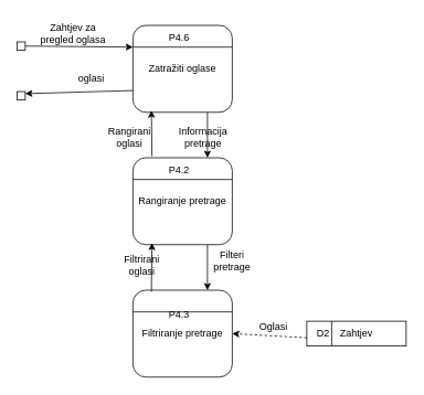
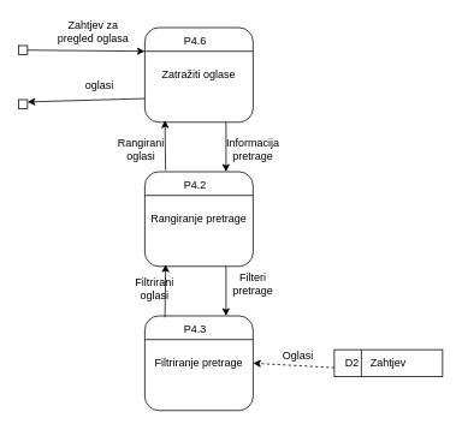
  <mxCell id="0" />
  <mxCell id="1" parent="0" />
  <mxCell id="2" value="" style="rounded=0;whiteSpace=wrap;html=1;" vertex="1" parent="1"><mxGeometry x="20" y="50" width="10" height="10" as="geometry" /></mxCell>
  <mxCell id="3" value="" style="rounded=0;whiteSpace=wrap;html=1;" vertex="1" parent="1"><mxGeometry x="20" y="110" width="10" height="10" as="geometry" /></mxCell>
  <mxCell id="4" value="Zatražiti oglase" style="rounded=1;whiteSpace=wrap;html=1;" vertex="1" parent="1"><mxGeometry x="160" y="30" width="120" height="105" as="geometry" /></mxCell>
  <mxCell id="5" value="" style="endArrow=classic;html=1;rounded=0;exitX=1;exitY=0.5;exitDx=0;exitDy=0;entryX=0;entryY=0.25;entryDx=0;entryDy=0;" edge="1" parent="1" source="2" target="4"><mxGeometry width="50" height="50" relative="1" as="geometry"><mxPoint x="150" y="310" as="sourcePoint" /><mxPoint x="200" y="260" as="targetPoint" /></mxGeometry></mxCell>
  <mxCell id="6" value="" style="endArrow=classic;html=1;rounded=0;exitX=0;exitY=0.75;exitDx=0;exitDy=0;entryX=1;entryY=0.25;entryDx=0;entryDy=0;" edge="1" parent="1" source="4" target="3"><mxGeometry width="50" height="50" relative="1" as="geometry"><mxPoint x="150" y="310" as="sourcePoint" /><mxPoint x="200" y="260" as="targetPoint" /></mxGeometry></mxCell>
  <mxCell id="7" value="" style="endArrow=none;html=1;rounded=0;exitX=0;exitY=0.25;exitDx=0;exitDy=0;entryX=1;entryY=0.25;entryDx=0;entryDy=0;" edge="1" parent="1" source="4" target="4"><mxGeometry width="50" height="50" relative="1" as="geometry"><mxPoint x="196" y="310" as="sourcePoint" /><mxPoint x="246" y="260" as="targetPoint" /></mxGeometry></mxCell>
  <mxCell id="8" value="P4.6" style="text;html=1;align=center;verticalAlign=middle;whiteSpace=wrap;rounded=0;" vertex="1" parent="1"><mxGeometry x="186" y="30" width="60" height="30" as="geometry" /></mxCell>
- <mxCell id="9" value="Zahtjev za pregled oglasa" style="text;html=1;align=center;verticalAlign=middle;whiteSpace=wrap;rounded=0;" vertex="1" parent="1"><mxGeometry x="38" y="25" width="100" height="30" as="geometry" /></mxCell>
+ <mxCell id="9" value="Zahtjev za pregled oglasa" style="text;html=1;align=center;verticalAlign=middle;whiteSpace=wrap;rounded=0;" vertex="1" parent="1"><mxGeometry x="53" y="20" width="100" height="30" as="geometry" /></mxCell>
  <mxCell id="10" value="oglasi" style="text;html=1;align=center;verticalAlign=middle;whiteSpace=wrap;rounded=0;" vertex="1" parent="1"><mxGeometry x="67" y="80" width="86" height="30" as="geometry" /></mxCell>
  <mxCell id="11" value="Zahtjev" style="rounded=0;whiteSpace=wrap;html=1;" vertex="1" parent="1"><mxGeometry x="370" y="387.5" width="120" height="30" as="geometry" /></mxCell>
  <mxCell id="12" value="" style="endArrow=none;html=1;rounded=0;entryX=0.25;entryY=0;entryDx=0;entryDy=0;exitX=0.25;exitY=1;exitDx=0;exitDy=0;" edge="1" parent="1" source="11" target="11"><mxGeometry width="50" height="50" relative="1" as="geometry"><mxPoint x="510" y="337.5" as="sourcePoint" /><mxPoint x="480" y="197.5" as="targetPoint" /></mxGeometry></mxCell>
  <mxCell id="13" value="D2" style="text;html=1;align=center;verticalAlign=middle;whiteSpace=wrap;rounded=0;" vertex="1" parent="1"><mxGeometry x="360" y="387.5" width="60" height="30" as="geometry" /></mxCell>
  <mxCell id="14" value="Rangiranje pretrage" style="rounded=1;whiteSpace=wrap;html=1;" vertex="1" parent="1"><mxGeometry x="160" y="190" width="120" height="105" as="geometry" /></mxCell>
  <mxCell id="15" value="" style="endArrow=none;html=1;rounded=0;exitX=0;exitY=0.25;exitDx=0;exitDy=0;entryX=1;entryY=0.25;entryDx=0;entryDy=0;" edge="1" parent="1" source="14" target="14"><mxGeometry width="50" height="50" relative="1" as="geometry"><mxPoint x="196" y="470" as="sourcePoint" /><mxPoint x="246" y="420" as="targetPoint" /></mxGeometry></mxCell>
  <mxCell id="16" value="P4.2" style="text;html=1;align=center;verticalAlign=middle;whiteSpace=wrap;rounded=0;" vertex="1" parent="1"><mxGeometry x="186" y="190" width="60" height="30" as="geometry" /></mxCell>
  <mxCell id="17" value="Filtriranje pretrage" style="rounded=1;whiteSpace=wrap;html=1;" vertex="1" parent="1"><mxGeometry x="160" y="350" width="120" height="105" as="geometry" /></mxCell>
  <mxCell id="18" value="" style="endArrow=none;html=1;rounded=0;exitX=0;exitY=0.25;exitDx=0;exitDy=0;entryX=1;entryY=0.25;entryDx=0;entryDy=0;" edge="1" parent="1" source="17" target="17"><mxGeometry width="50" height="50" relative="1" as="geometry"><mxPoint x="196" y="630" as="sourcePoint" /><mxPoint x="246" y="580" as="targetPoint" /></mxGeometry></mxCell>
- <mxCell id="19" value="P4.3" style="text;html=1;align=center;verticalAlign=middle;whiteSpace=wrap;rounded=0;" vertex="1" parent="1"><mxGeometry x="186" y="365" width="60" height="30" as="geometry" /></mxCell>
+ <mxCell id="19" value="P4.3" style="text;html=1;align=center;verticalAlign=middle;whiteSpace=wrap;rounded=0;" vertex="1" parent="1"><mxGeometry x="186" y="350" width="60" height="30" as="geometry" /></mxCell>
  <mxCell id="20" value="" style="endArrow=classic;html=1;rounded=0;exitX=0.167;exitY=0.667;exitDx=0;exitDy=0;exitPerimeter=0;entryX=1;entryY=0.5;entryDx=0;entryDy=0;dashed=1;" edge="1" parent="1" source="13" target="17"><mxGeometry width="50" height="50" relative="1" as="geometry"><mxPoint x="150" y="310" as="sourcePoint" /><mxPoint x="200" y="260" as="targetPoint" /></mxGeometry></mxCell>
  <mxCell id="21" value="Oglasi" style="text;html=1;align=center;verticalAlign=middle;whiteSpace=wrap;rounded=0;" vertex="1" parent="1"><mxGeometry x="300" y="380" width="60" height="30" as="geometry" /></mxCell>
  <mxCell id="22" value="" style="endArrow=classic;html=1;rounded=0;exitX=0.75;exitY=1;exitDx=0;exitDy=0;entryX=0.75;entryY=0;entryDx=0;entryDy=0;" edge="1" parent="1" source="4" target="14"><mxGeometry width="50" height="50" relative="1" as="geometry"><mxPoint x="150" y="310" as="sourcePoint" /><mxPoint x="200" y="260" as="targetPoint" /></mxGeometry></mxCell>
  <mxCell id="23" value="" style="endArrow=classic;html=1;rounded=0;exitX=0.192;exitY=-0.016;exitDx=0;exitDy=0;exitPerimeter=0;entryX=0.186;entryY=0.981;entryDx=0;entryDy=0;entryPerimeter=0;" edge="1" parent="1" source="14" target="4"><mxGeometry width="50" height="50" relative="1" as="geometry"><mxPoint x="180" y="190" as="sourcePoint" /><mxPoint x="183" y="140" as="targetPoint" /></mxGeometry></mxCell>
  <mxCell id="24" value="" style="endArrow=classic;html=1;rounded=0;exitX=0.75;exitY=1;exitDx=0;exitDy=0;entryX=0.75;entryY=0;entryDx=0;entryDy=0;" edge="1" parent="1" source="14" target="17"><mxGeometry width="50" height="50" relative="1" as="geometry"><mxPoint x="150" y="310" as="sourcePoint" /><mxPoint x="200" y="260" as="targetPoint" /></mxGeometry></mxCell>
  <mxCell id="25" value="" style="endArrow=classic;html=1;rounded=0;exitX=0.186;exitY=0.016;exitDx=0;exitDy=0;entryX=0.192;entryY=0.981;entryDx=0;entryDy=0;entryPerimeter=0;exitPerimeter=0;" edge="1" parent="1" source="17" target="14"><mxGeometry width="50" height="50" relative="1" as="geometry"><mxPoint x="150" y="310" as="sourcePoint" /><mxPoint x="200" y="260" as="targetPoint" /></mxGeometry></mxCell>
- <mxCell id="26" value="Informacija pretrage" style="text;html=1;align=center;verticalAlign=middle;whiteSpace=wrap;rounded=0;" vertex="1" parent="1"><mxGeometry x="215" y="150" width="60" height="30" as="geometry" /></mxCell>
+ <mxCell id="26" value="Informacija pretrage" style="text;html=1;align=center;verticalAlign=middle;whiteSpace=wrap;rounded=0;" vertex="1" parent="1"><mxGeometry x="250" y="150" width="60" height="30" as="geometry" /></mxCell>
  <mxCell id="27" value="Filteri pretrage" style="text;html=1;align=center;verticalAlign=middle;whiteSpace=wrap;rounded=0;" vertex="1" parent="1"><mxGeometry x="250" y="300" width="60" height="30" as="geometry" /></mxCell>
  <mxCell id="28" value="Filtrirani oglasi" style="text;html=1;align=center;verticalAlign=middle;whiteSpace=wrap;rounded=0;" vertex="1" parent="1"><mxGeometry x="141" y="305" width="60" height="30" as="geometry" /></mxCell>
  <mxCell id="29" value="Rangirani oglasi" style="text;html=1;align=center;verticalAlign=middle;whiteSpace=wrap;rounded=0;" vertex="1" parent="1"><mxGeometry x="126" y="150" width="60" height="30" as="geometry" /></mxCell>
